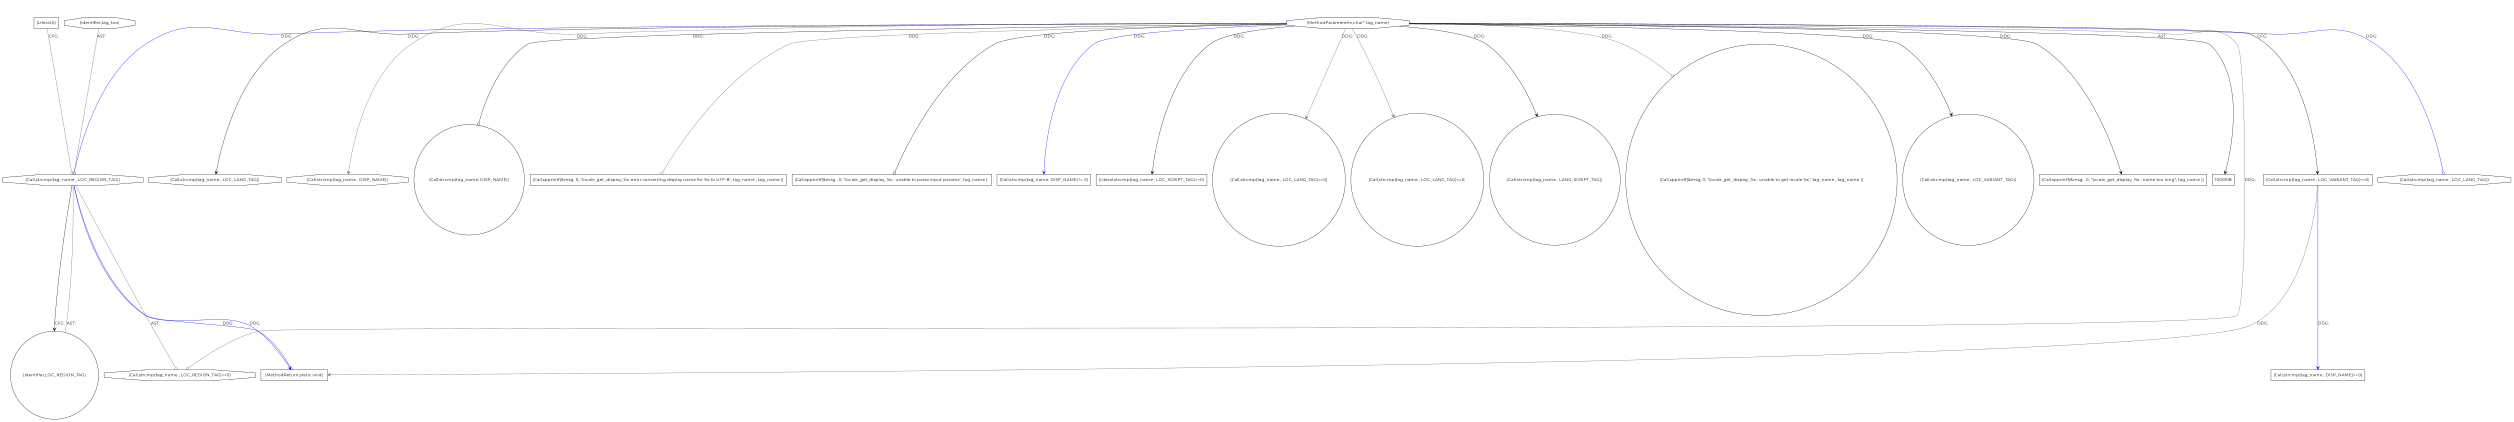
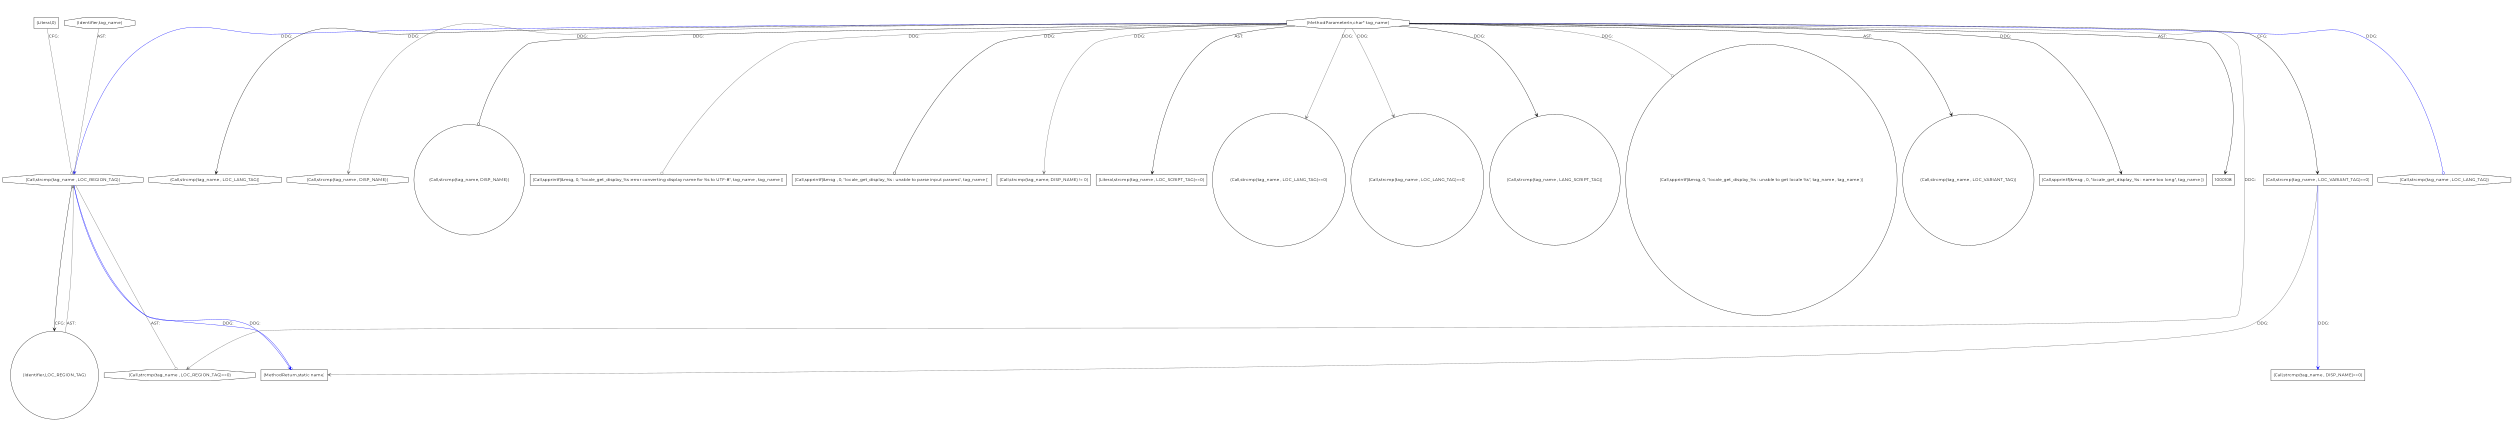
  digraph {
    fontname=Montserrat
    node [fontname=Montserrat shape=box]
    edge [arrowhead=vee color=gray40 fontname=Montserrat]
    n1 [label="(Call,strcmp(tag_name , LOC_REGION_TAG))" shape=octagon]
-   n2 [label="(MethodReturn,static void)"]
+   n2 [label="(MethodReturn,static name)"]
    n3 [label="(Call,strcmp(tag_name , LOC_REGION_TAG)==0)" shape=octagon]
    n4 [label="(Identifier,LOC_REGION_TAG)" shape=circle]
    n5 [label="(MethodParameterIn,char* tag_name)" shape=octagon]
    n6 [label="(Call,strcmp(tag_name , LOC_LANG_TAG))" shape=octagon]
    n7 [label="(Call,strcmp(tag_name , LOC_LANG_TAG))" shape=octagon]
    n8 [label="(Call,strcmp(tag_name , DISP_NAME))" shape=octagon]
    n9 [label="(Call,strcmp(tag_name , LOC_VARIANT_TAG)==0)"]
    n10 [label="(Call,strcmp(tag_name, DISP_NAME))" shape=circle]
    n11 [label="(Call,spprintf(&msg, 0, \"locale_get_display_%s :error converting display name for %s to UTF-8\", tag_name , tag_name ))"]
    n12 [label="(Call,spprintf(&msg , 0, \"locale_get_display_%s : unable to parse input params\", tag_name ))"]
    n13 [label="(Call,strcmp(tag_name, DISP_NAME) != 0)"]
    n14 [label="(Literal,strcmp(tag_name , LOC_SCRIPT_TAG)==0)"]
    n15 [label="(Call,strcmp(tag_name , LOC_LANG_TAG)==0)" shape=circle]
    n16 [label="(Call,strcmp(tag_name , LOC_LANG_TAG)==0)" shape=circle]
    n17 [label="(Call,strcmp(tag_name , LANG_SCRIPT_TAG))" shape=circle]
    n18 [label="(Call,spprintf(&msg, 0, \"locale_get_display_%s : unable to get locale %s\", tag_name , tag_name ))" shape=circle]
    n19 [label="(Call,strcmp(tag_name , LOC_VARIANT_TAG))" shape=circle]
    n20 [label="(Call,spprintf(&msg , 0, \"locale_get_display_%s : name too long\", tag_name ))"]
    1000108
    n22 [label="(Call,strcmp(tag_name , DISP_NAME)==0)"]
    n23 [label="(Literal,0)"]
-   n24 [label="(Identifier,tag_too)" shape=octagon]
+   n24 [label="(Identifier,tag_name)" shape=octagon]
    n1 -> n2 [arrowhead=odot color=blue label="DDG: "]
    n1 -> n2 [color=blue label="DDG: "]
    n1 -> n3 [arrowhead=odot label="AST: "]
    n1 -> n4 [color=black label="CFG: "]
-   n4 -> n1 [arrowhead=odot label="AST: "]
-   n5 -> n1 [arrowhead=odot color=blue label="DDG: "]
-   n5 -> n3 [arrowhead=odot label="DDG: "]
+   n4 -> n1 [label="AST: "]
+   n5 -> n1 [color=blue label="DDG: "]
+   n5 -> n3 [label="DDG: "]
    n5 -> n6 [arrowhead=odot color=blue label="DDG: "]
    n5 -> n7 [color=black label="DDG: "]
    n5 -> n8 [label="DDG: "]
    n5 -> n9 [color=black label="CFG: "]
    n5 -> n10 [arrowhead=odot color=black label="DDG: "]
    n5 -> n11 [arrowhead=odot label="DDG: "]
    n5 -> n12 [arrowhead=odot color=black label="DDG: "]
-   n5 -> n13 [color=blue label="DDG: "]
-   n5 -> n14 [color=black label="DDG: "]
+   n5 -> n13 [label="DDG: "]
+   n5 -> n14 [color=black label="AST: "]
    n5 -> n15 [label="DDG: "]
    n5 -> n16 [label="DDG: "]
    n5 -> n17 [color=black label="DDG: "]
    n5 -> n18 [arrowhead=odot label="DDG: "]
-   n5 -> n19 [color=black label="DDG: "]
+   n5 -> n19 [color=black label="AST: "]
    n5 -> n20 [color=black label="DDG: "]
    n5 -> 1000108 [color=black label="AST: "]
    n9 -> n2 [label="DDG: "]
    n9 -> n22 [color=blue label="DDG: "]
    n23 -> n1 [arrowhead=odot label="CFG: "]
    n24 -> n1 [arrowhead=odot label="AST: "]
  }
